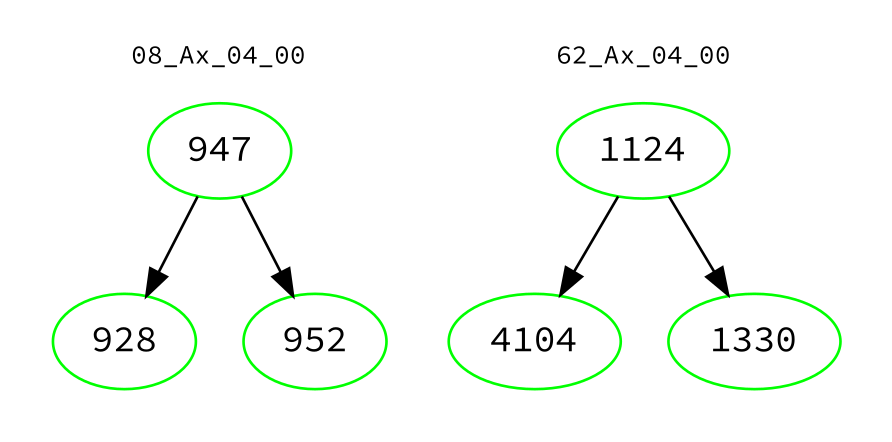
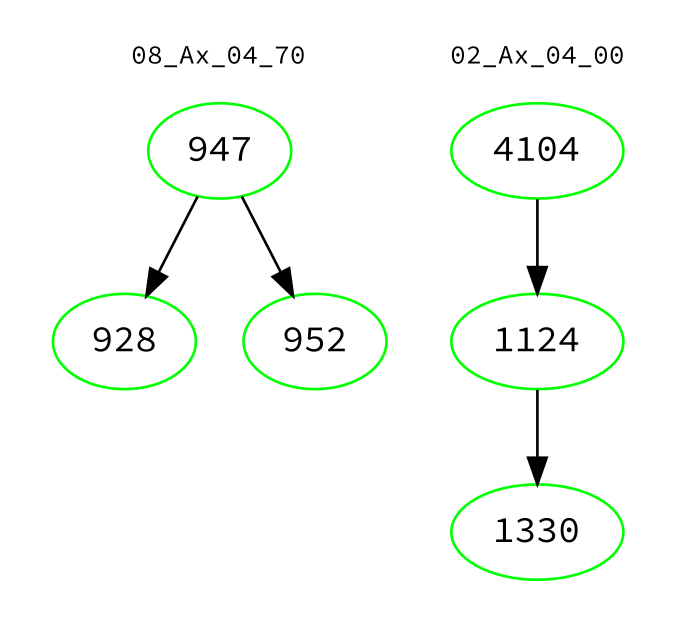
  digraph {
    fontname="Source Code Pro"
    node [color=green fontname="Source Code Pro"]
    edge [color=black fontname="Source Code Pro"]
    n1 [label=947]
    n2 [label=928]
    n3 [label=952]
    n4 [label=1124]
    n5 [label=4104]
    n6 [label=1330]
    subgraph cluster_1 {
      color=white
      fontsize=10
-     label="08_Ax_04_00"
+     label="08_Ax_04_70"
      n1
      n2
      n3
    }
    subgraph cluster_2 {
      color=white
      fontsize=10
-     label="62_Ax_04_00"
+     label="02_Ax_04_00"
      n4
      n5
      n6
    }
    n1 -> n2
    n1 -> n3
-   n4 -> n5
+   n5 -> n4
    n4 -> n6
  }
